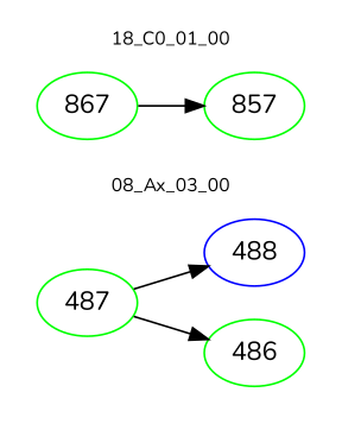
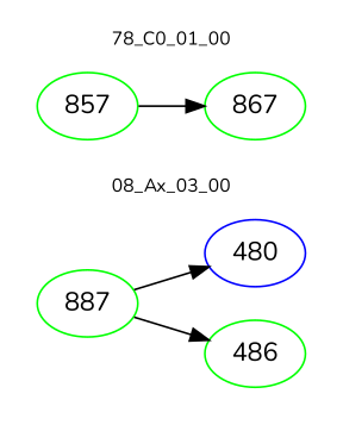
  digraph {
    fontname=Nunito
    rankdir=LR
    node [color=green fontname=Nunito]
    edge [color=black fontname=Nunito]
-   n1 [label=487]
+   n1 [label=887]
    n2 [label=486]
-   n3 [color=blue label=488]
+   n3 [color=blue label=480]
    n4 [label=857]
    n5 [label=867]
    subgraph cluster_1 {
      color=white
      fontsize=10
      label="08_Ax_03_00"
      n1
      n2
      n3
    }
    subgraph cluster_2 {
      color=white
      fontsize=10
-     label="18_C0_01_00"
+     label="78_C0_01_00"
      n4
      n5
    }
    n1 -> n2
    n1 -> n3
-   n5 -> n4
+   n4 -> n5
  }
